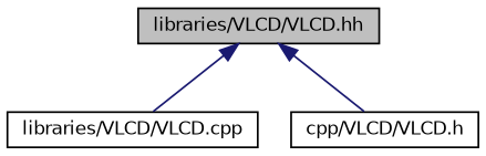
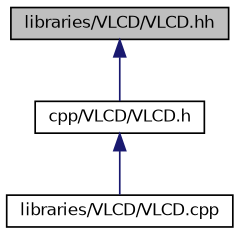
  digraph {
    node [color=black fillcolor=white fontname=Helvetica fontsize=10 shape=record style=filled]
    edge [color=midnightblue dir=back fontname=Helvetica fontsize=10 labelfontname=Helvetica labelfontsize=10 style=solid]
    n1 [fillcolor=grey75 fontcolor=black height=0.2 label="libraries/VLCD/VLCD.hh" width=0.4]
    n2 [height=0.2 label="libraries/VLCD/VLCD.cpp" width=0.4]
    n3 [height=0.2 label="cpp/VLCD/VLCD.h" width=0.4]
-   n1 -> n2
+   n3 -> n2
    n1 -> n3
  }
